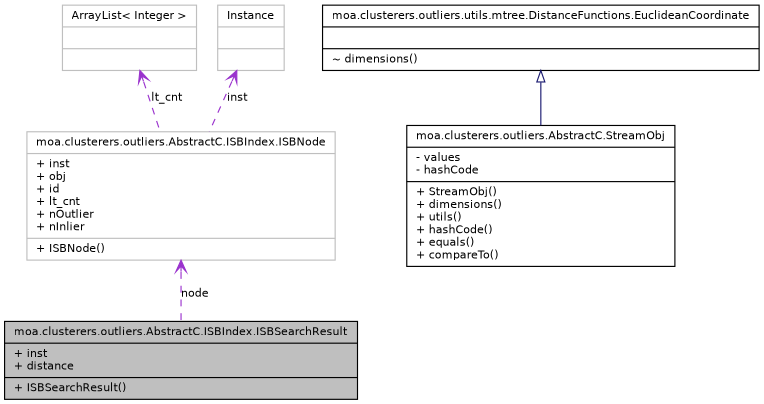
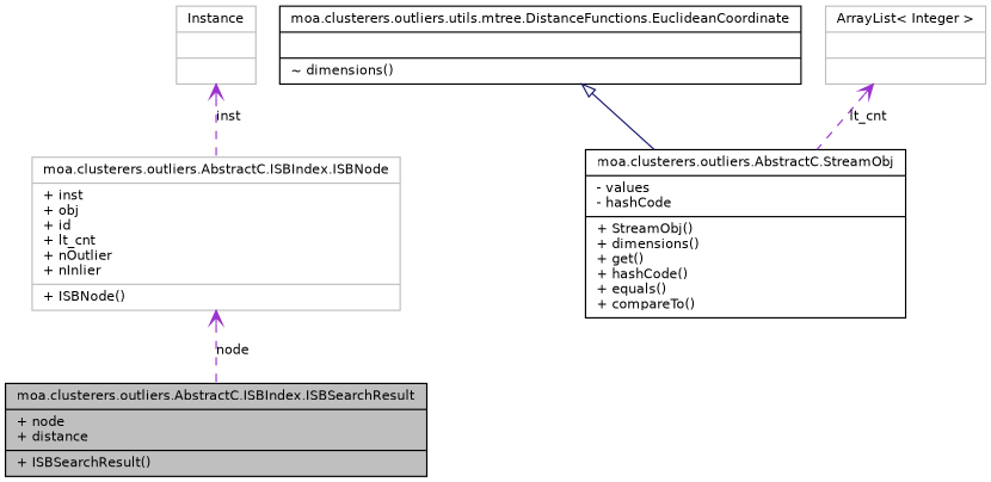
  digraph {
    node [color=black fillcolor=white fontname=Helvetica fontsize=10 shape=record style=filled]
    edge [arrowtail=open color=darkorchid3 dir=back fontname=Helvetica fontsize=10 labelfontname=Helvetica labelfontsize=10 style=dashed]
-   n1 [fillcolor=grey75 fontcolor=black height=0.2 label="{moa.clusterers.outliers.AbstractC.ISBIndex.ISBSearchResult\n|+ inst\l+ distance\l|+ ISBSearchResult()\l}" width=0.4]
+   n1 [fillcolor=grey75 fontcolor=black height=0.2 label="{moa.clusterers.outliers.AbstractC.ISBIndex.ISBSearchResult\n|+ node\l+ distance\l|+ ISBSearchResult()\l}" width=0.4]
    n2 [color=grey75 height=0.2 label="{moa.clusterers.outliers.AbstractC.ISBIndex.ISBNode\n|+ inst\l+ obj\l+ id\l+ lt_cnt\l+ nOutlier\l+ nInlier\l|+ ISBNode()\l}" width=0.4]
-   n3 [height=0.2 label="{moa.clusterers.outliers.AbstractC.StreamObj\n|- values\l- hashCode\l|+ StreamObj()\l+ dimensions()\l+ utils()\l+ hashCode()\l+ equals()\l+ compareTo()\l}" width=0.4]
+   n3 [height=0.2 label="{moa.clusterers.outliers.AbstractC.StreamObj\n|- values\l- hashCode\l|+ StreamObj()\l+ dimensions()\l+ get()\l+ hashCode()\l+ equals()\l+ compareTo()\l}" width=0.4]
    n4 [height=0.2 label="{moa.clusterers.outliers.utils.mtree.DistanceFunctions.EuclideanCoordinate\n||~ dimensions()\l}" width=0.4]
    n5 [color=grey75 height=0.2 label="{ArrayList\< Integer \>\n||}" width=0.4]
    n6 [color=grey75 height=0.2 label="{Instance\n||}" width=0.4]
    n2 -> n1 [label="node"]
    n4 -> n3 [arrowtail=empty color=midnightblue style=solid]
-   n5 -> n2 [label=lt_cnt]
+   n5 -> n3 [label=lt_cnt]
    n6 -> n2 [label=inst]
  }
